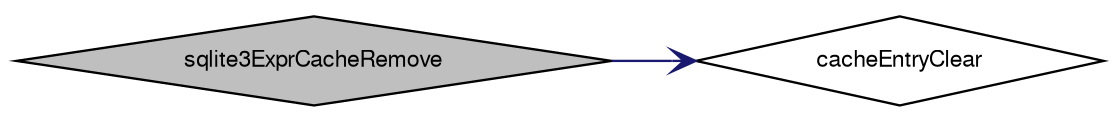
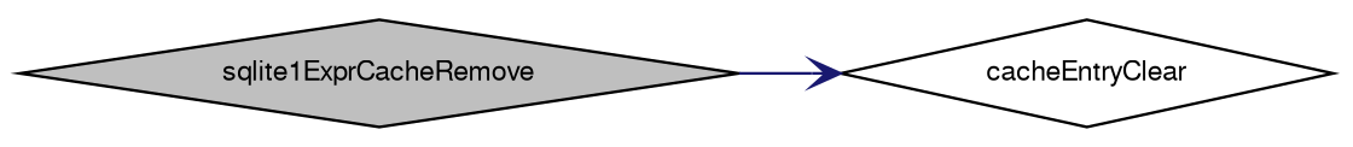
  digraph {
    rankdir=LR
    node [color=black fontname=FreeSans fontsize=10 shape=diamond style=filled]
-   n1 [fillcolor=grey75 fontcolor=black height=0.2 label=sqlite3ExprCacheRemove width=0.4]
+   n1 [fillcolor=grey75 fontcolor=black height=0.2 label=sqlite1ExprCacheRemove width=0.4]
    n2 [fillcolor=white height=0.2 label=cacheEntryClear width=0.4]
    n1 -> n2 [color=midnightblue fontname=FreeSans fontsize=10 labelfontname=FreeSans labelfontsize=10 style=solid arrowhead=vee]
  }
